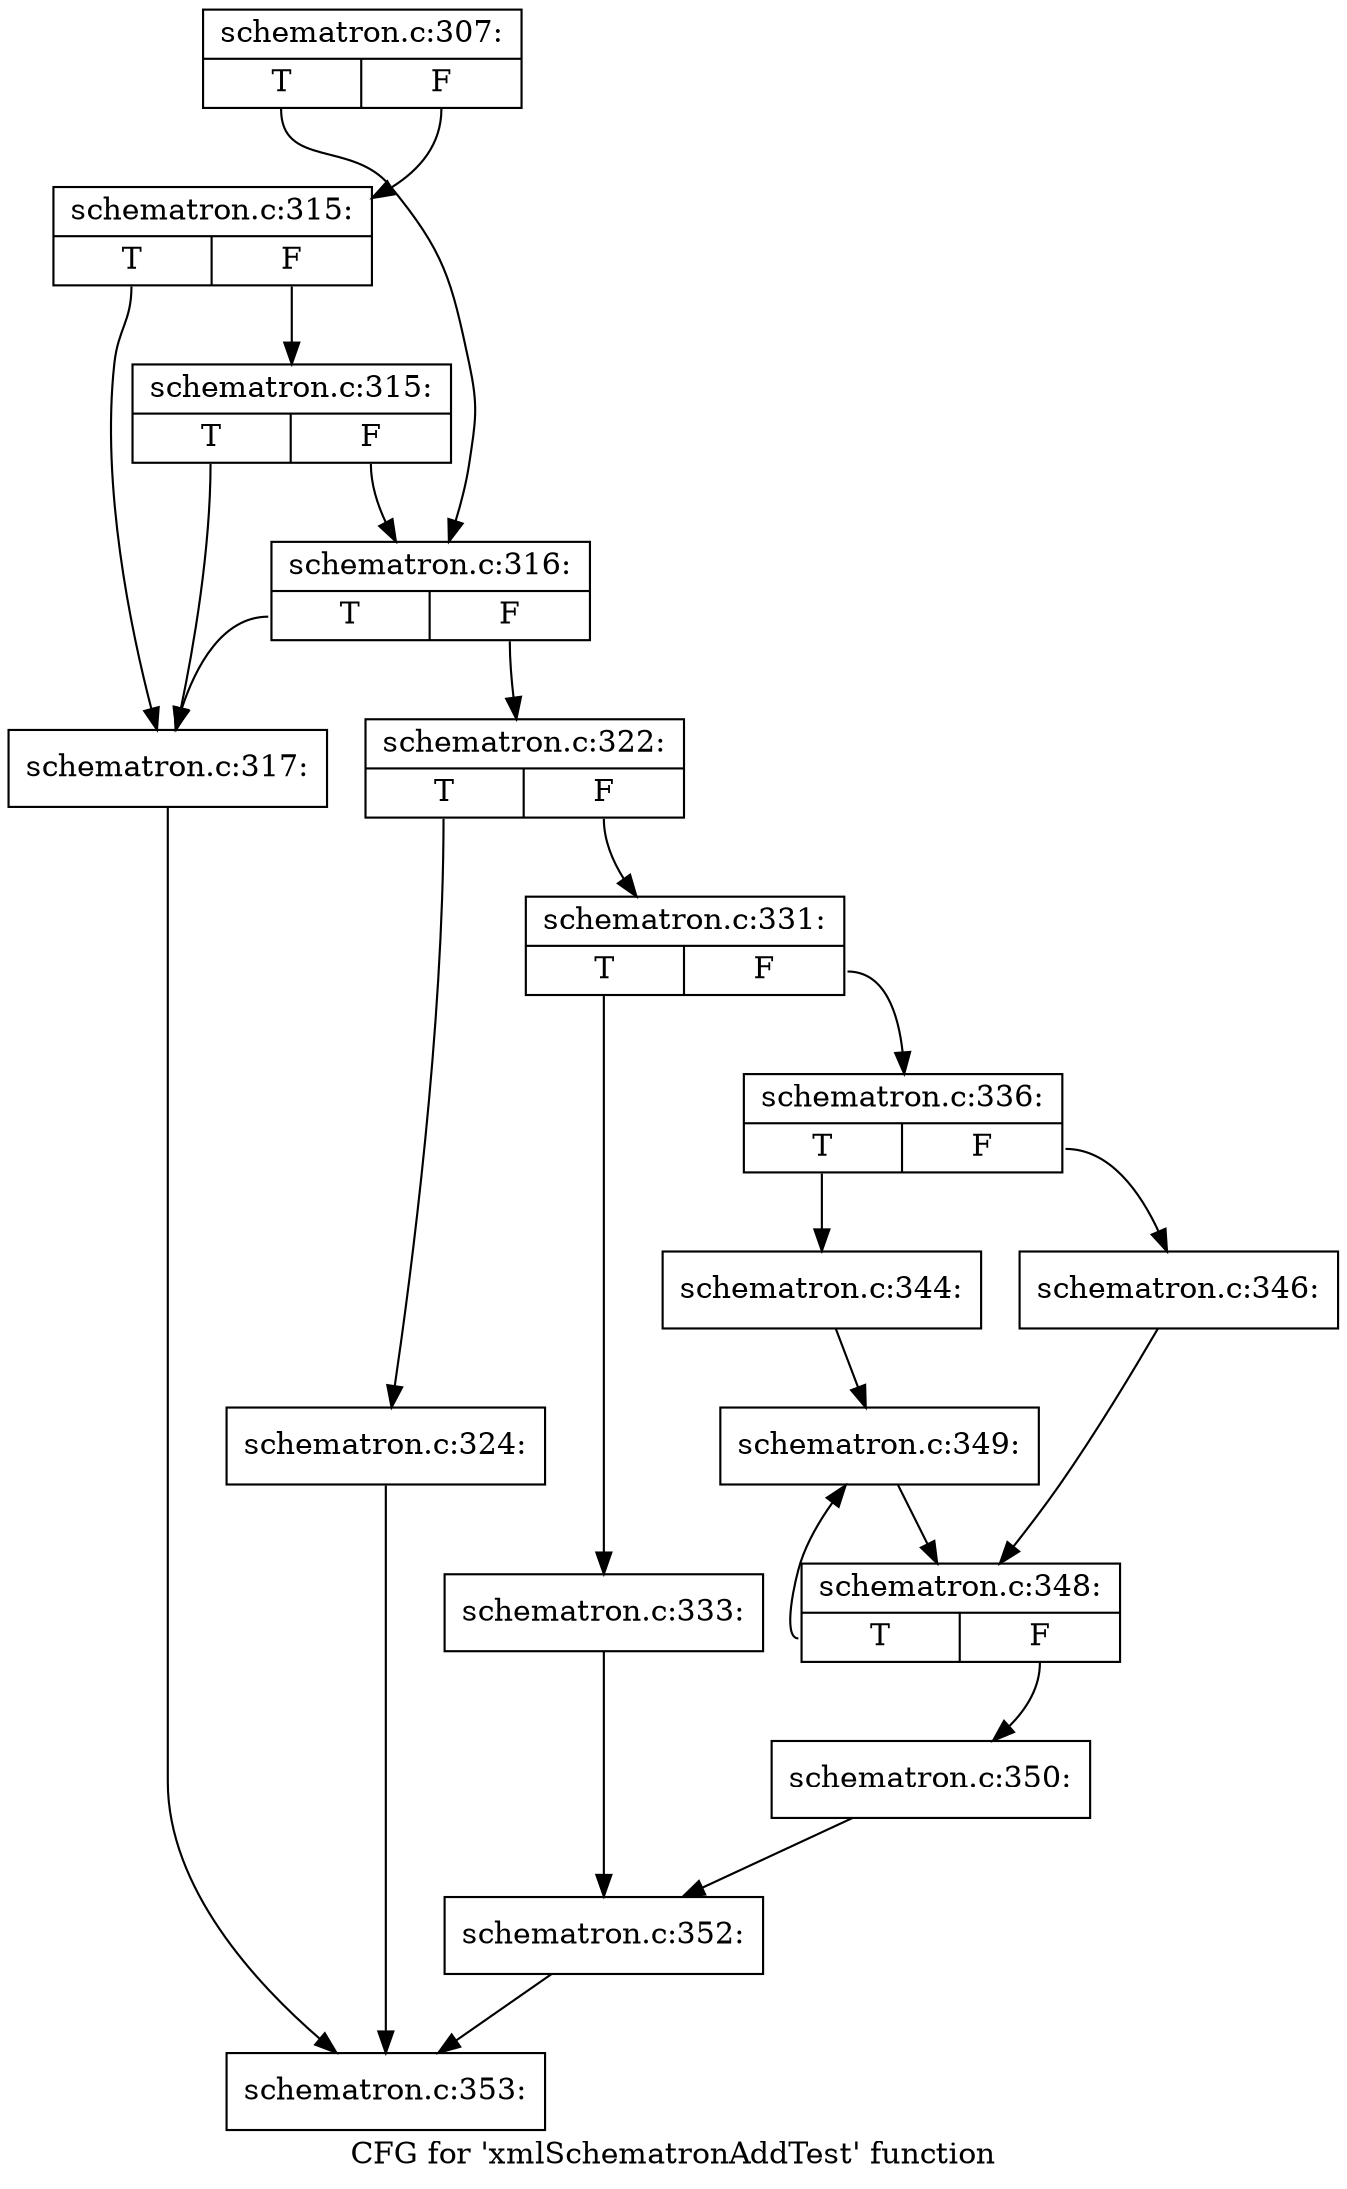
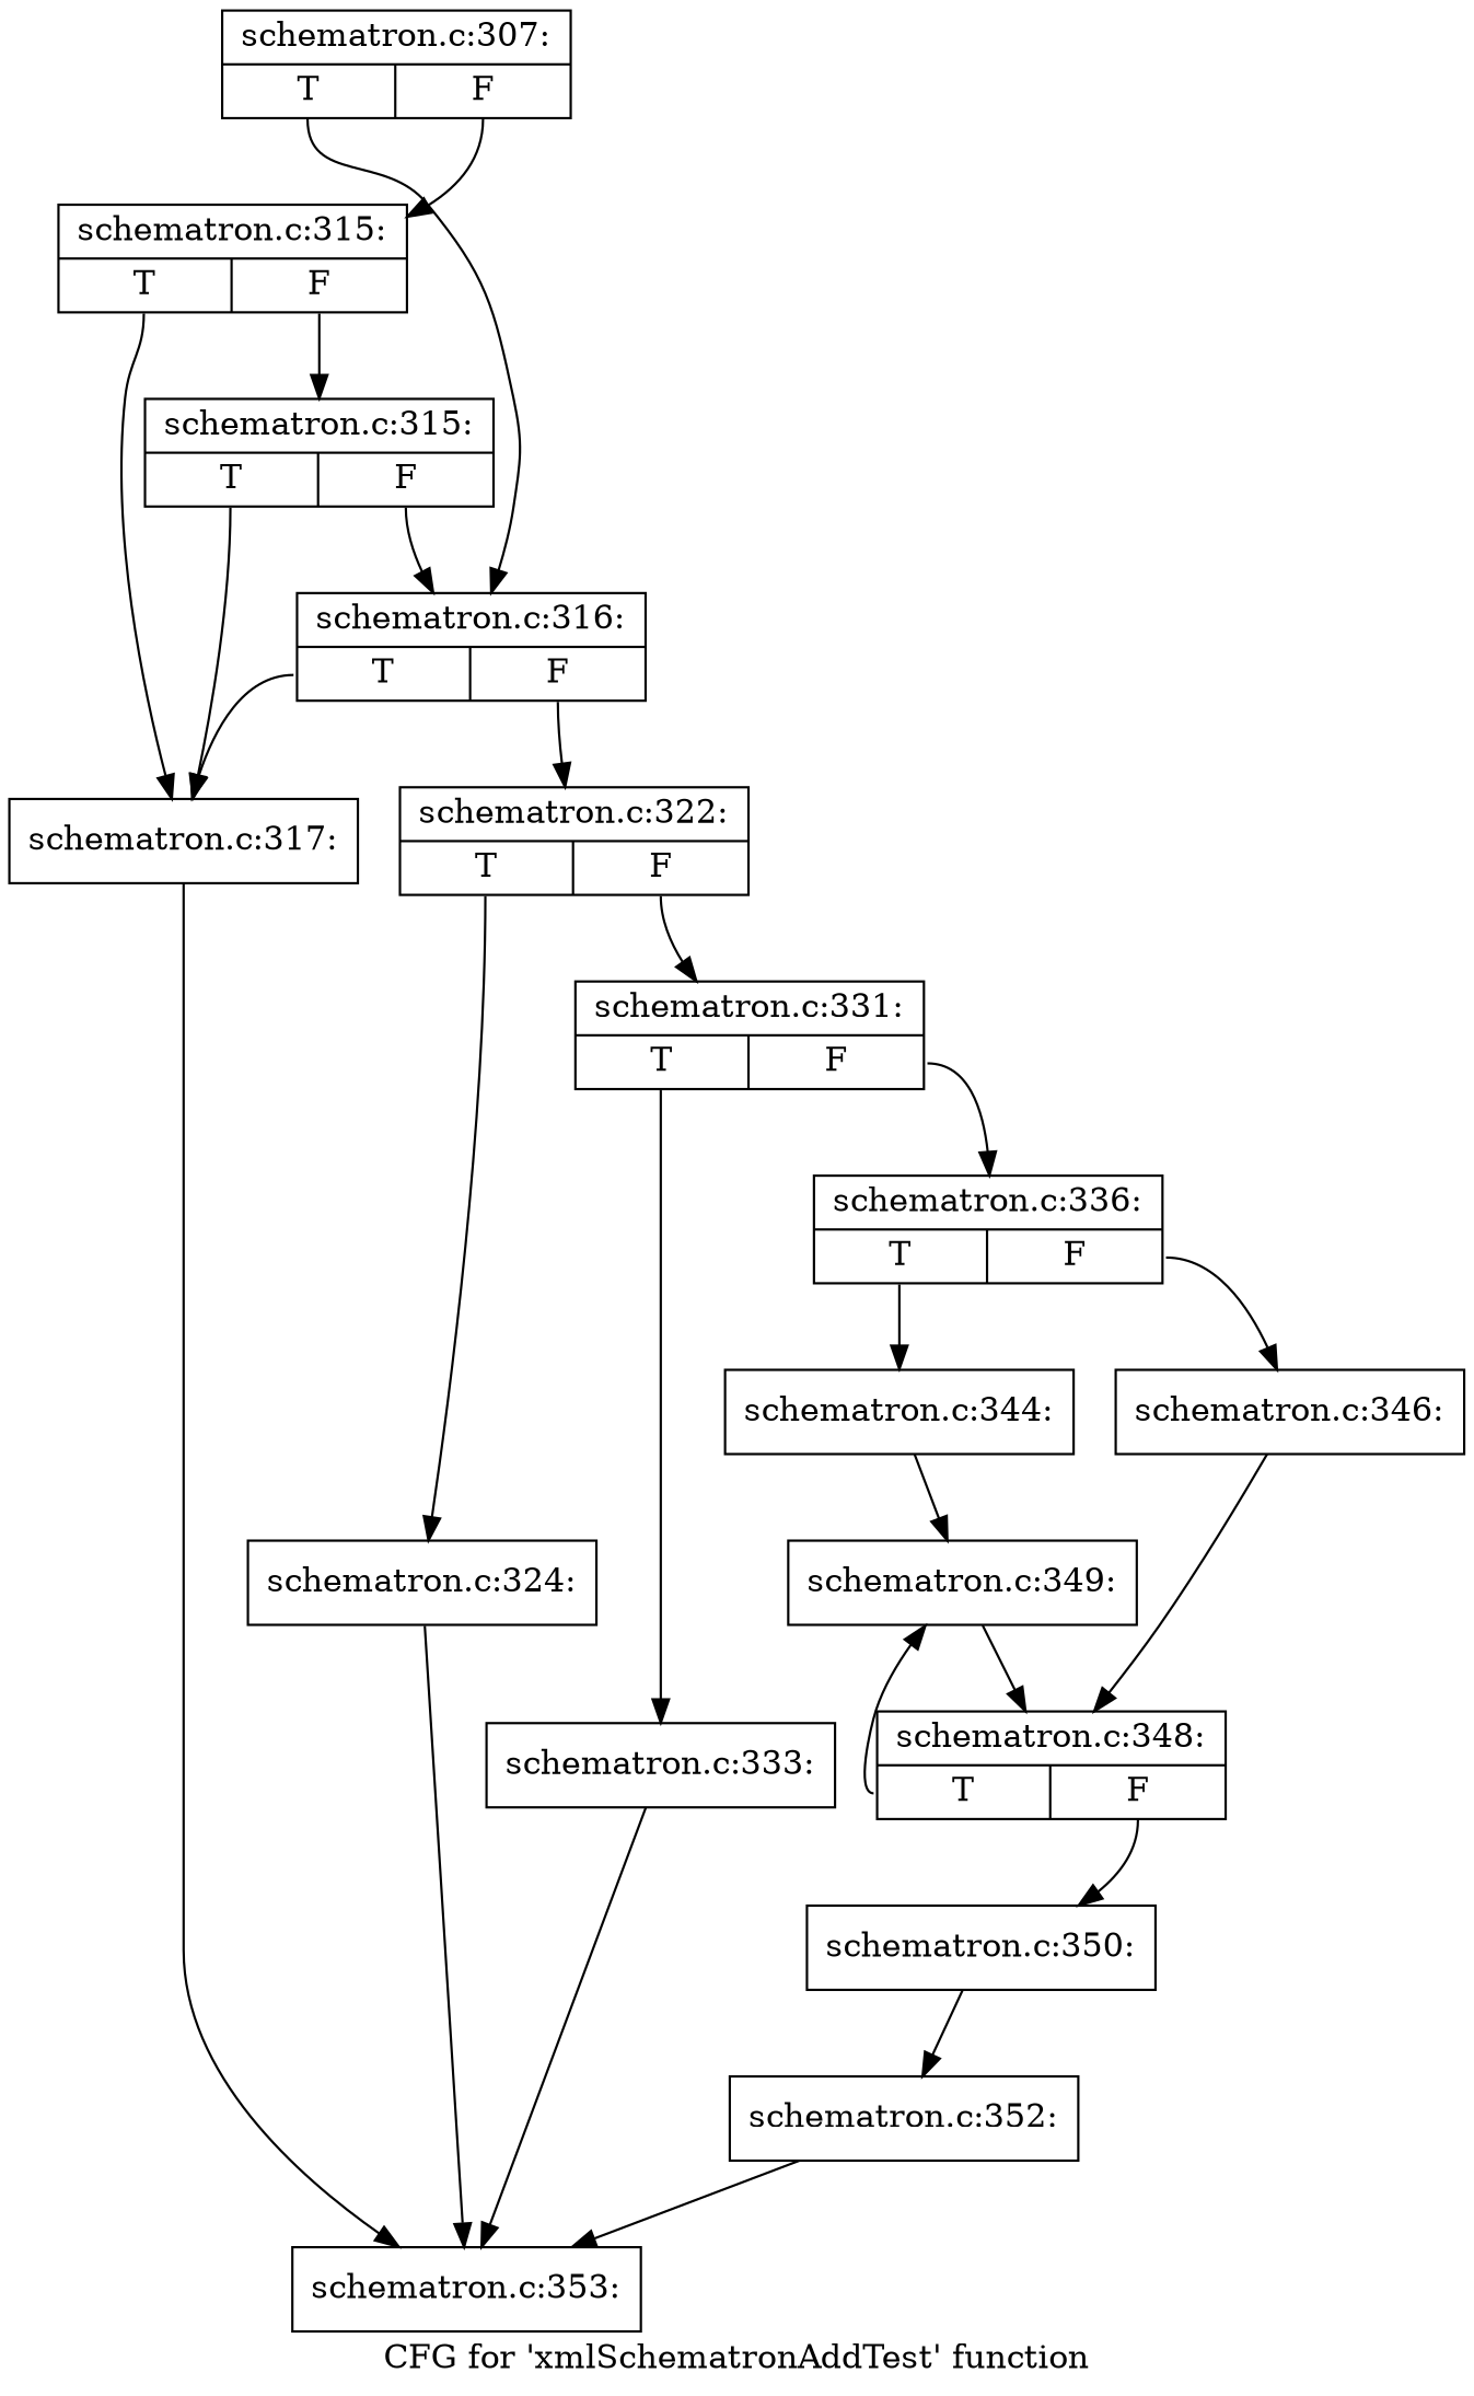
  digraph {
    label="CFG for 'xmlSchematronAddTest' function"
    node [shape=record]
    n1 [label="{schematron.c:307:|{<s0>T|<s1>F}}"]
    n2 [label="{schematron.c:315:|{<s0>T|<s1>F}}"]
    n3 [label="{schematron.c:316:|{<s0>T|<s1>F}}"]
    n4 [label="{schematron.c:317:}"]
    n5 [label="{schematron.c:353:}"]
    n6 [label="{schematron.c:315:|{<s0>T|<s1>F}}"]
    n7 [label="{schematron.c:322:|{<s0>T|<s1>F}}"]
    n8 [label="{schematron.c:324:}"]
    n9 [label="{schematron.c:331:|{<s0>T|<s1>F}}"]
    n10 [label="{schematron.c:333:}"]
    n11 [label="{schematron.c:336:|{<s0>T|<s1>F}}"]
    n12 [label="{schematron.c:344:}"]
    n13 [label="{schematron.c:346:}"]
    n14 [label="{schematron.c:349:}"]
    n15 [label="{schematron.c:348:|{<s0>T|<s1>F}}"]
    n16 [label="{schematron.c:352:}"]
    n17 [label="{schematron.c:350:}"]
    n1 -> n2 [tailport=s1]
    n1 -> n3 [tailport=s0]
    n2 -> n4 [tailport=s0]
    n2 -> n6 [tailport=s1]
    n3 -> n4 [tailport=s0]
    n3 -> n7 [tailport=s1]
    n4 -> n5
    n6 -> n3 [tailport=s1]
    n6 -> n4 [tailport=s0]
    n7 -> n8 [tailport=s0]
    n7 -> n9 [tailport=s1]
    n8 -> n5
    n9 -> n10 [tailport=s0]
    n9 -> n11 [tailport=s1]
-   n10 -> n16
+   n10 -> n5
    n11 -> n12 [tailport=s0]
    n11 -> n13 [tailport=s1]
    n12 -> n14
    n13 -> n15
    n14 -> n15
    n15 -> n14 [tailport=s0]
    n15 -> n17 [tailport=s1]
    n16 -> n5
    n17 -> n16
  }
